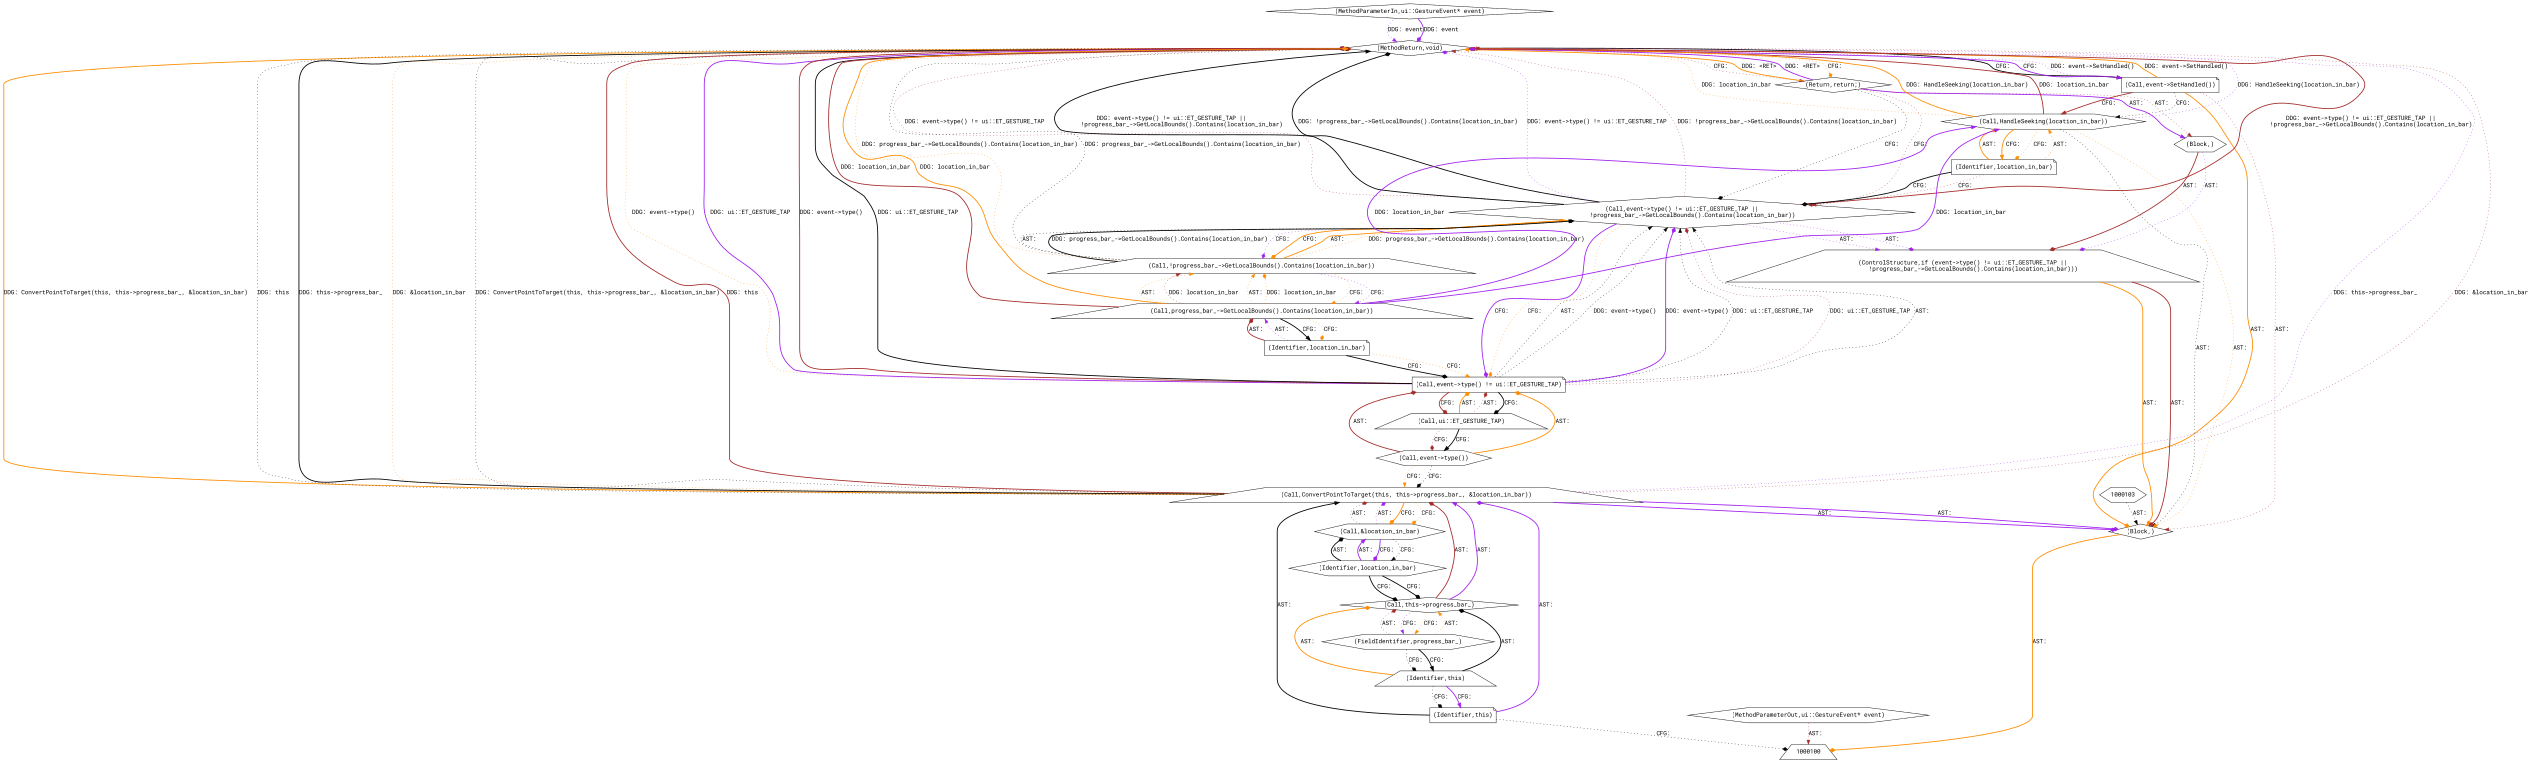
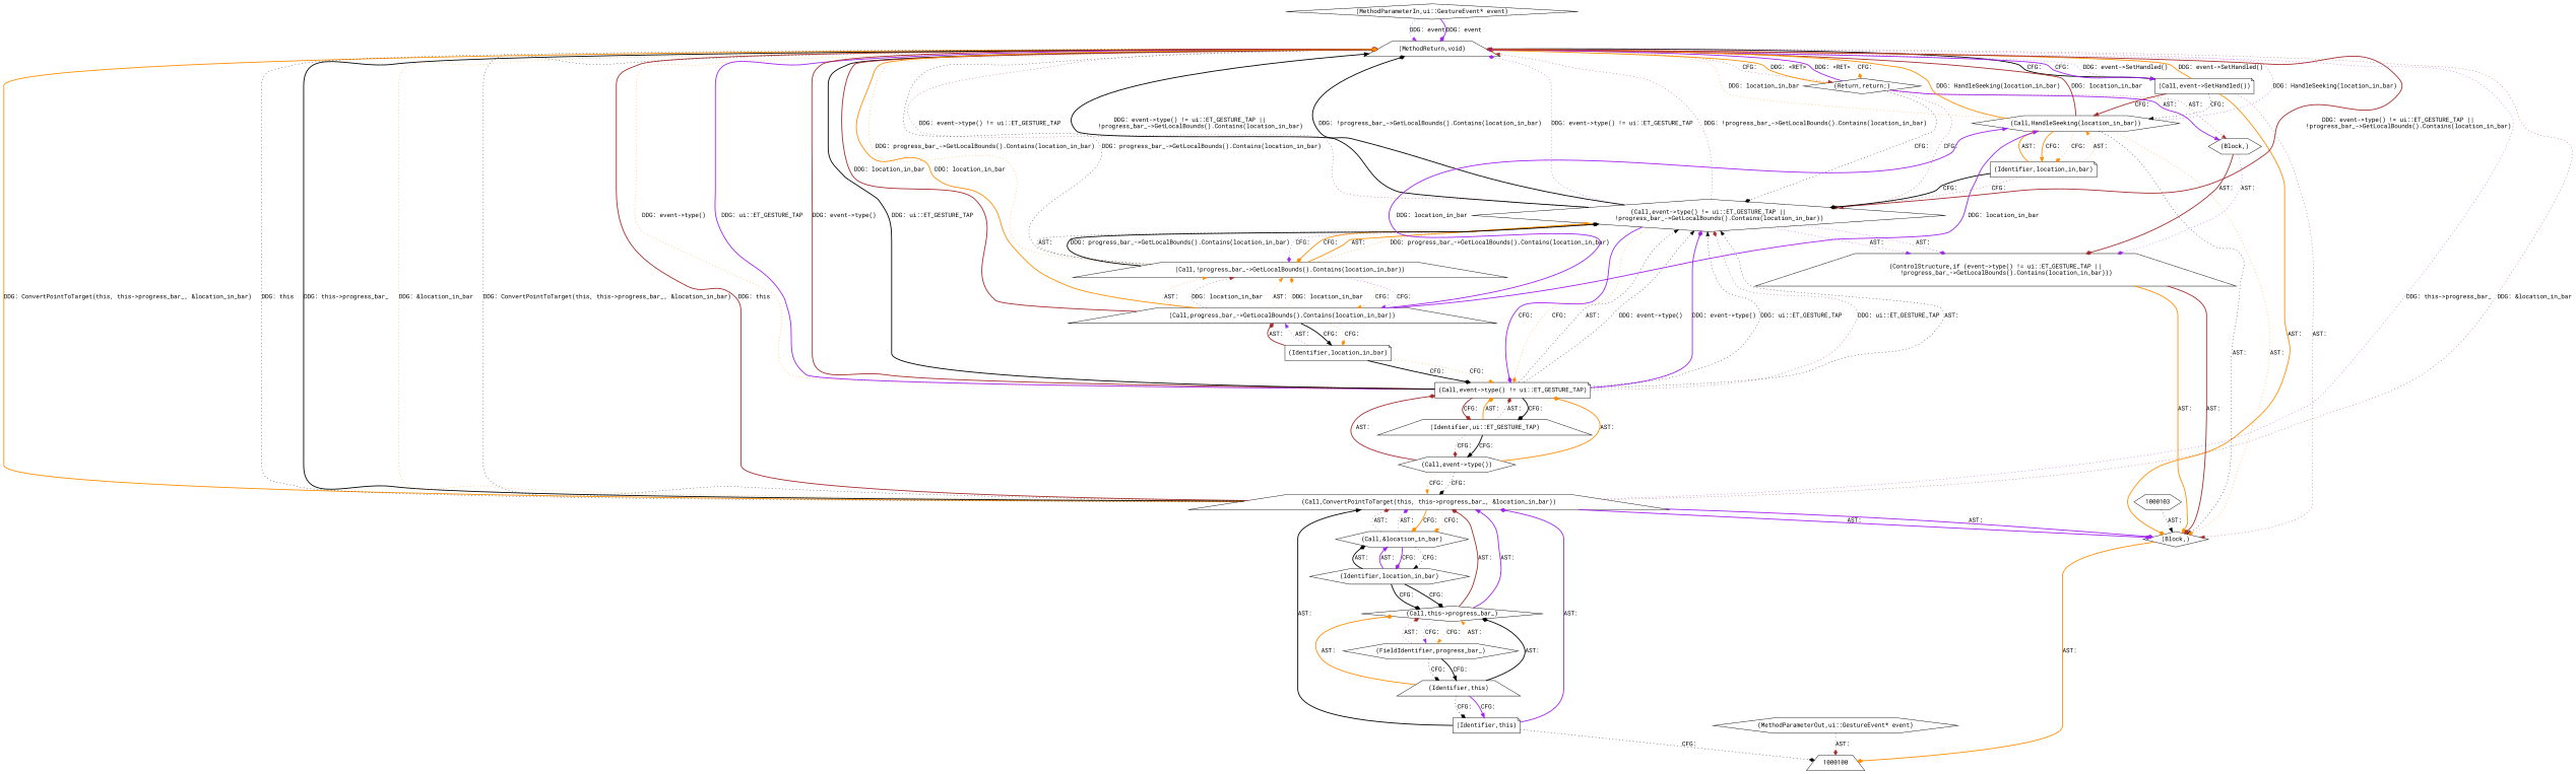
  digraph {
    fontname="Roboto Mono"
    node [fontname="Roboto Mono" shape=hexagon]
    edge [arrowhead=diamond color=darkorange fontname="Roboto Mono" style=dotted]
-   n1 [label="(MethodReturn,void)" shape=diamond]
+   n1 [label="(MethodReturn,void)" shape=trapezium]
    n2 [label="(Call,event->SetHandled())" shape=note]
    n3 [label="(Return,return;)" shape=diamond]
    n4 [label="(Block,)" shape=diamond]
    n5 [label="(Call,HandleSeeking(location_in_bar))"]
    n6 [label="(Call,event->type() != ui::ET_GESTURE_TAP ||\n      !progress_bar_->GetLocalBounds().Contains(location_in_bar))" shape=diamond]
    n7 [label="(Block,)"]
    1000100 [shape=trapezium]
    n9 [label="(MethodParameterIn,ui::GestureEvent* event)" shape=diamond]
    n10 [label="(MethodParameterOut,ui::GestureEvent* event)"]
    n11 [label="(Identifier,location_in_bar)" shape=note]
    n12 [label="(Call,ConvertPointToTarget(this, this->progress_bar_, &location_in_bar))" shape=trapezium]
    n13 [label="(Call,&location_in_bar)"]
    n14 [label="(Identifier,location_in_bar)"]
    n15 [label="(Identifier,this)" shape=note]
    n16 [label="(Call,this->progress_bar_)" shape=diamond]
    n17 [label="(FieldIdentifier,progress_bar_)"]
    n18 [label="(Identifier,this)" shape=trapezium]
    n19 [label="(ControlStructure,if (event->type() != ui::ET_GESTURE_TAP ||\n      !progress_bar_->GetLocalBounds().Contains(location_in_bar)))" shape=trapezium]
-   n20 [label="(Call,ui::ET_GESTURE_TAP)" shape=trapezium]
+   n20 [label="(Identifier,ui::ET_GESTURE_TAP)" shape=trapezium]
    n21 [label="(Call,event->type() != ui::ET_GESTURE_TAP)" shape=note]
    n22 [label="(Call,event->type())"]
    n23 [label="(Call,!progress_bar_->GetLocalBounds().Contains(location_in_bar))" shape=trapezium]
    n24 [label="(Call,progress_bar_->GetLocalBounds().Contains(location_in_bar))" shape=trapezium]
    n25 [label="(Identifier,location_in_bar)" shape=note]
    1000103
    n1 -> n2 [arrowhead=normal color=black label="CFG: " style=bold]
    n1 -> n2 [arrowhead=normal color=purple label="CFG: " style=bold]
    n1 -> n3 [label="CFG: "]
    n1 -> n3 [arrowhead=normal color=brown label="CFG: "]
    n2 -> n1 [arrowhead=normal color=purple label="DDG: event->SetHandled()"]
    n2 -> n1 [arrowhead=normal label="DDG: event->SetHandled()" style=bold]
    n2 -> n4 [arrowhead=normal color=brown label="AST: "]
    n2 -> n4 [label="AST: " style=bold]
    n2 -> n5 [arrowhead=normal color=brown label="CFG: " style=bold]
    n2 -> n5 [arrowhead=normal color=black label="CFG: "]
    n3 -> n1 [arrowhead=normal label="DDG: <RET>" style=bold]
    n3 -> n1 [color=purple label="DDG: <RET>" style=bold]
    n3 -> n6 [arrowhead=normal color=brown label="CFG: "]
    n3 -> n6 [color=black label="CFG: "]
    n3 -> n7 [arrowhead=normal color=purple label="AST: " style=bold]
    n3 -> n7 [arrowhead=normal color=brown label="AST: "]
    n4 -> 1000100 [label="AST: " style=bold]
    n5 -> n1 [arrowhead=normal color=brown label="DDG: location_in_bar" style=bold]
    n5 -> n1 [color=purple label="DDG: HandleSeeking(location_in_bar)"]
    n5 -> n1 [label="DDG: location_in_bar"]
    n5 -> n1 [arrowhead=normal label="DDG: HandleSeeking(location_in_bar)" style=bold]
    n5 -> n4 [arrowhead=normal color=black label="AST: "]
    n5 -> n4 [label="AST: "]
    n5 -> n11 [arrowhead=normal label="CFG: " style=bold]
    n5 -> n11 [label="CFG: "]
    n6 -> n1 [arrowhead=normal color=brown label="DDG: event->type() != ui::ET_GESTURE_TAP ||\n      !progress_bar_->GetLocalBounds().Contains(location_in_bar)" style=bold]
    n6 -> n1 [arrowhead=normal color=brown label="DDG: !progress_bar_->GetLocalBounds().Contains(location_in_bar)"]
    n6 -> n1 [color=brown label="DDG: event->type() != ui::ET_GESTURE_TAP"]
    n6 -> n1 [arrowhead=normal color=black label="DDG: event->type() != ui::ET_GESTURE_TAP ||\n      !progress_bar_->GetLocalBounds().Contains(location_in_bar)" style=bold]
    n6 -> n1 [color=black label="DDG: !progress_bar_->GetLocalBounds().Contains(location_in_bar)" style=bold]
    n6 -> n1 [color=purple label="DDG: event->type() != ui::ET_GESTURE_TAP"]
    n6 -> n19 [arrowhead=normal color=purple label="AST: "]
    n6 -> n19 [color=purple label="AST: "]
    n6 -> n21 [color=purple label="CFG: " style=bold]
    n6 -> n21 [label="CFG: "]
    n6 -> n23 [color=purple label="CFG: "]
    n6 -> n23 [label="CFG: " style=bold]
    n7 -> n19 [color=brown label="AST: " style=bold]
    n7 -> n19 [color=purple label="AST: "]
    n9 -> n1 [arrowhead=normal color=purple label="DDG: event"]
    n9 -> n1 [color=purple label="DDG: event" style=bold]
-   n10 -> 1000100 [arrowhead=normal color=brown label="AST: "]
+   n10 -> 1000100 [color=brown label="AST: "]
    n11 -> n5 [arrowhead=normal label="AST: "]
    n11 -> n5 [arrowhead=normal label="AST: " style=bold]
    n11 -> n6 [color=brown label="CFG: "]
    n11 -> n6 [color=black label="CFG: " style=bold]
    n12 -> n1 [color=black label="DDG: ConvertPointToTarget(this, this->progress_bar_, &location_in_bar)"]
    n12 -> n1 [color=brown label="DDG: this" style=bold]
    n12 -> n1 [color=purple label="DDG: this->progress_bar_"]
    n12 -> n1 [arrowhead=normal color=brown label="DDG: &location_in_bar"]
    n12 -> n1 [label="DDG: ConvertPointToTarget(this, this->progress_bar_, &location_in_bar)" style=bold]
    n12 -> n1 [color=black label="DDG: this"]
    n12 -> n1 [arrowhead=normal color=black label="DDG: this->progress_bar_" style=bold]
    n12 -> n1 [arrowhead=normal label="DDG: &location_in_bar"]
    n12 -> n4 [color=purple label="AST: " style=bold]
    n12 -> n4 [color=purple label="AST: " style=bold]
    n12 -> n13 [label="CFG: " style=bold]
    n12 -> n13 [label="CFG: "]
    n13 -> n12 [color=brown label="AST: "]
    n13 -> n12 [color=purple label="AST: "]
    n13 -> n14 [color=purple label="CFG: " style=bold]
    n13 -> n14 [arrowhead=normal color=black label="CFG: "]
    n14 -> n13 [color=black label="AST: " style=bold]
    n14 -> n13 [arrowhead=normal color=purple label="AST: " style=bold]
    n14 -> n16 [color=black label="CFG: " style=bold]
    n14 -> n16 [color=black label="CFG: " style=bold]
    n15 -> 1000100 [color=black label="CFG: "]
    n15 -> n12 [color=purple label="AST: " style=bold]
    n15 -> n12 [arrowhead=normal color=black label="AST: " style=bold]
    n16 -> n12 [arrowhead=normal color=purple label="AST: " style=bold]
    n16 -> n12 [color=brown label="AST: " style=bold]
    n16 -> n17 [arrowhead=normal color=purple label="CFG: "]
    n16 -> n17 [arrowhead=normal label="CFG: "]
    n17 -> n16 [arrowhead=normal label="AST: "]
    n17 -> n16 [color=brown label="AST: "]
    n17 -> n18 [color=black label="CFG: "]
    n17 -> n18 [arrowhead=normal color=black label="CFG: " style=bold]
    n18 -> n15 [arrowhead=normal color=purple label="CFG: " style=bold]
    n18 -> n15 [color=black label="CFG: "]
    n18 -> n16 [color=black label="AST: " style=bold]
    n18 -> n16 [label="AST: " style=bold]
    n19 -> n4 [arrowhead=normal label="AST: " style=bold]
    n19 -> n4 [color=brown label="AST: " style=bold]
    n20 -> n21 [label="AST: " style=bold]
    n20 -> n21 [color=brown label="AST: "]
    n20 -> n22 [color=brown label="CFG: "]
    n20 -> n22 [arrowhead=normal color=black label="CFG: " style=bold]
    n21 -> n1 [label="DDG: event->type()"]
    n21 -> n1 [arrowhead=normal color=purple label="DDG: ui::ET_GESTURE_TAP" style=bold]
    n21 -> n1 [color=brown label="DDG: event->type()" style=bold]
    n21 -> n1 [color=black label="DDG: ui::ET_GESTURE_TAP" style=bold]
    n21 -> n6 [arrowhead=normal color=black label="AST: "]
    n21 -> n6 [arrowhead=normal color=black label="DDG: event->type()"]
    n21 -> n6 [color=brown label="DDG: ui::ET_GESTURE_TAP"]
    n21 -> n6 [arrowhead=normal color=black label="AST: "]
    n21 -> n6 [color=purple label="DDG: event->type()" style=bold]
    n21 -> n6 [arrowhead=normal color=black label="DDG: ui::ET_GESTURE_TAP"]
    n21 -> n20 [color=black label="CFG: " style=bold]
    n21 -> n20 [color=brown label="CFG: " style=bold]
    n22 -> n12 [arrowhead=normal label="CFG: "]
    n22 -> n12 [color=black label="CFG: "]
    n22 -> n21 [color=brown label="AST: " style=bold]
    n22 -> n21 [label="AST: " style=bold]
    n23 -> n1 [arrowhead=normal label="DDG: progress_bar_->GetLocalBounds().Contains(location_in_bar)"]
    n23 -> n1 [color=black label="DDG: progress_bar_->GetLocalBounds().Contains(location_in_bar)"]
    n23 -> n6 [arrowhead=normal label="AST: " style=bold]
    n23 -> n6 [arrowhead=normal label="DDG: progress_bar_->GetLocalBounds().Contains(location_in_bar)"]
    n23 -> n6 [color=black label="AST: "]
    n23 -> n6 [arrowhead=normal color=black label="DDG: progress_bar_->GetLocalBounds().Contains(location_in_bar)" style=bold]
    n23 -> n24 [arrowhead=normal label="CFG: "]
    n23 -> n24 [arrowhead=normal color=purple label="CFG: "]
    n24 -> n1 [color=brown label="DDG: location_in_bar" style=bold]
    n24 -> n1 [label="DDG: location_in_bar" style=bold]
    n24 -> n5 [arrowhead=normal color=purple label="DDG: location_in_bar" style=bold]
    n24 -> n5 [arrowhead=normal color=purple label="DDG: location_in_bar" style=bold]
    n24 -> n23 [arrowhead=normal label="AST: "]
    n24 -> n23 [arrowhead=normal color=brown label="DDG: location_in_bar"]
    n24 -> n23 [arrowhead=normal label="AST: "]
    n24 -> n23 [label="DDG: location_in_bar"]
    n24 -> n25 [arrowhead=normal color=black label="CFG: " style=bold]
    n24 -> n25 [label="CFG: "]
    n25 -> n21 [color=black label="CFG: " style=bold]
    n25 -> n21 [arrowhead=normal label="CFG: "]
    n25 -> n24 [color=brown label="AST: " style=bold]
    n25 -> n24 [arrowhead=normal color=purple label="AST: "]
    1000103 -> n4 [arrowhead=normal color=black label="AST: "]
  }
